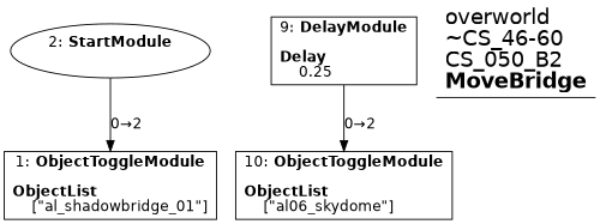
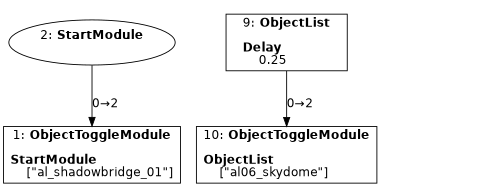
  digraph {
    fontname="DejaVu Sans"
    splines=spline
    node [fontname="DejaVu Sans" shape=box]
    edge [fontname="DejaVu Sans"]
-   n1 [label=<1: <b>ObjectToggleModule</b><br/><br/><b>ObjectList</b><br align="left"/>    [&quot;al_shadowbridge_01&quot;]<br align="left"/>>]
+   n1 [label=<1: <b>ObjectToggleModule</b><br/><br/><b>StartModule</b><br align="left"/>    [&quot;al_shadowbridge_01&quot;]<br align="left"/>>]
    n2 [label=<2: <b>StartModule</b><br/><br/>> shape=oval]
-   n3 [label=<9: <b>DelayModule</b><br/><br/><b>Delay</b><br align="left"/>    0.25<br align="left"/>>]
+   n3 [label=<9: <b>ObjectList</b><br/><br/><b>Delay</b><br align="left"/>    0.25<br align="left"/>>]
    n4 [label=<10: <b>ObjectToggleModule</b><br/><br/><b>ObjectList</b><br align="left"/>    [&quot;al06_skydome&quot;]<br align="left"/>>]
-   n5 [label=<<font point-size="20">overworld<br align="left"/>~CS_46-60<br align="left"/>CS_050_B2<br align="left"/><b>MoveBridge</b><br align="left"/></font>> shape=underline]
    n2 -> n1 [label="0→2"]
    n3 -> n4 [label="0→2"]
  }
